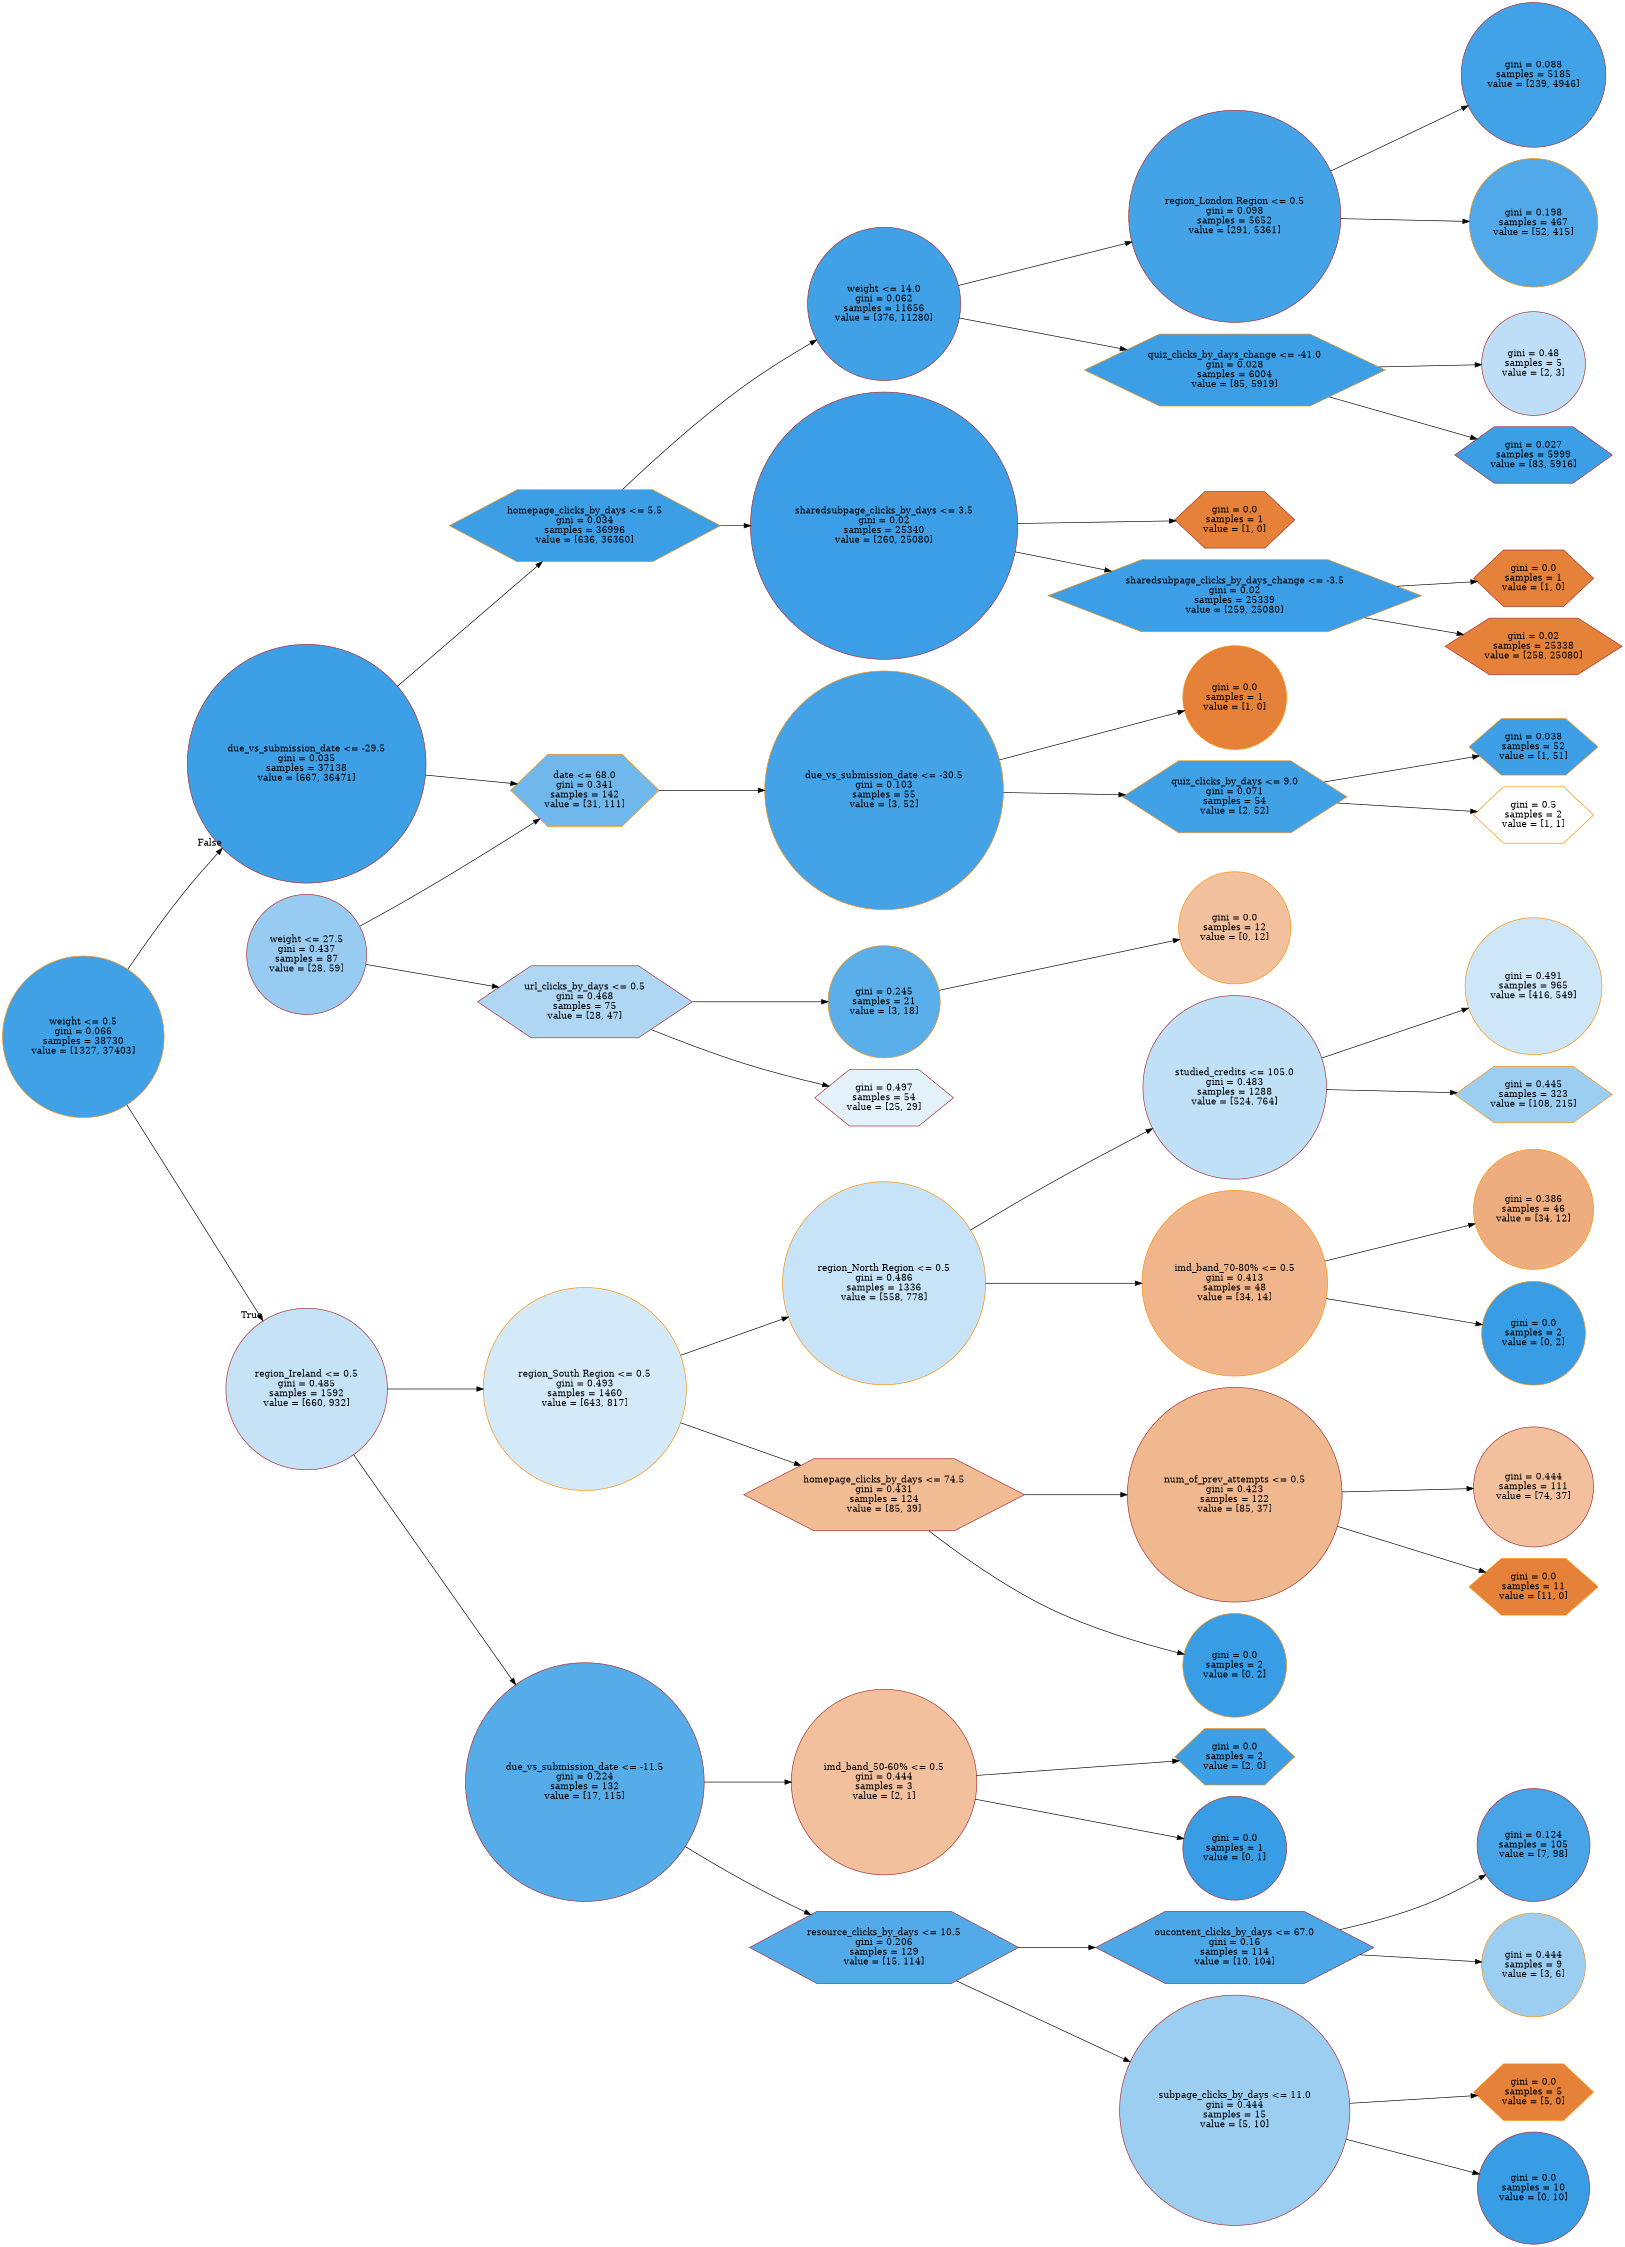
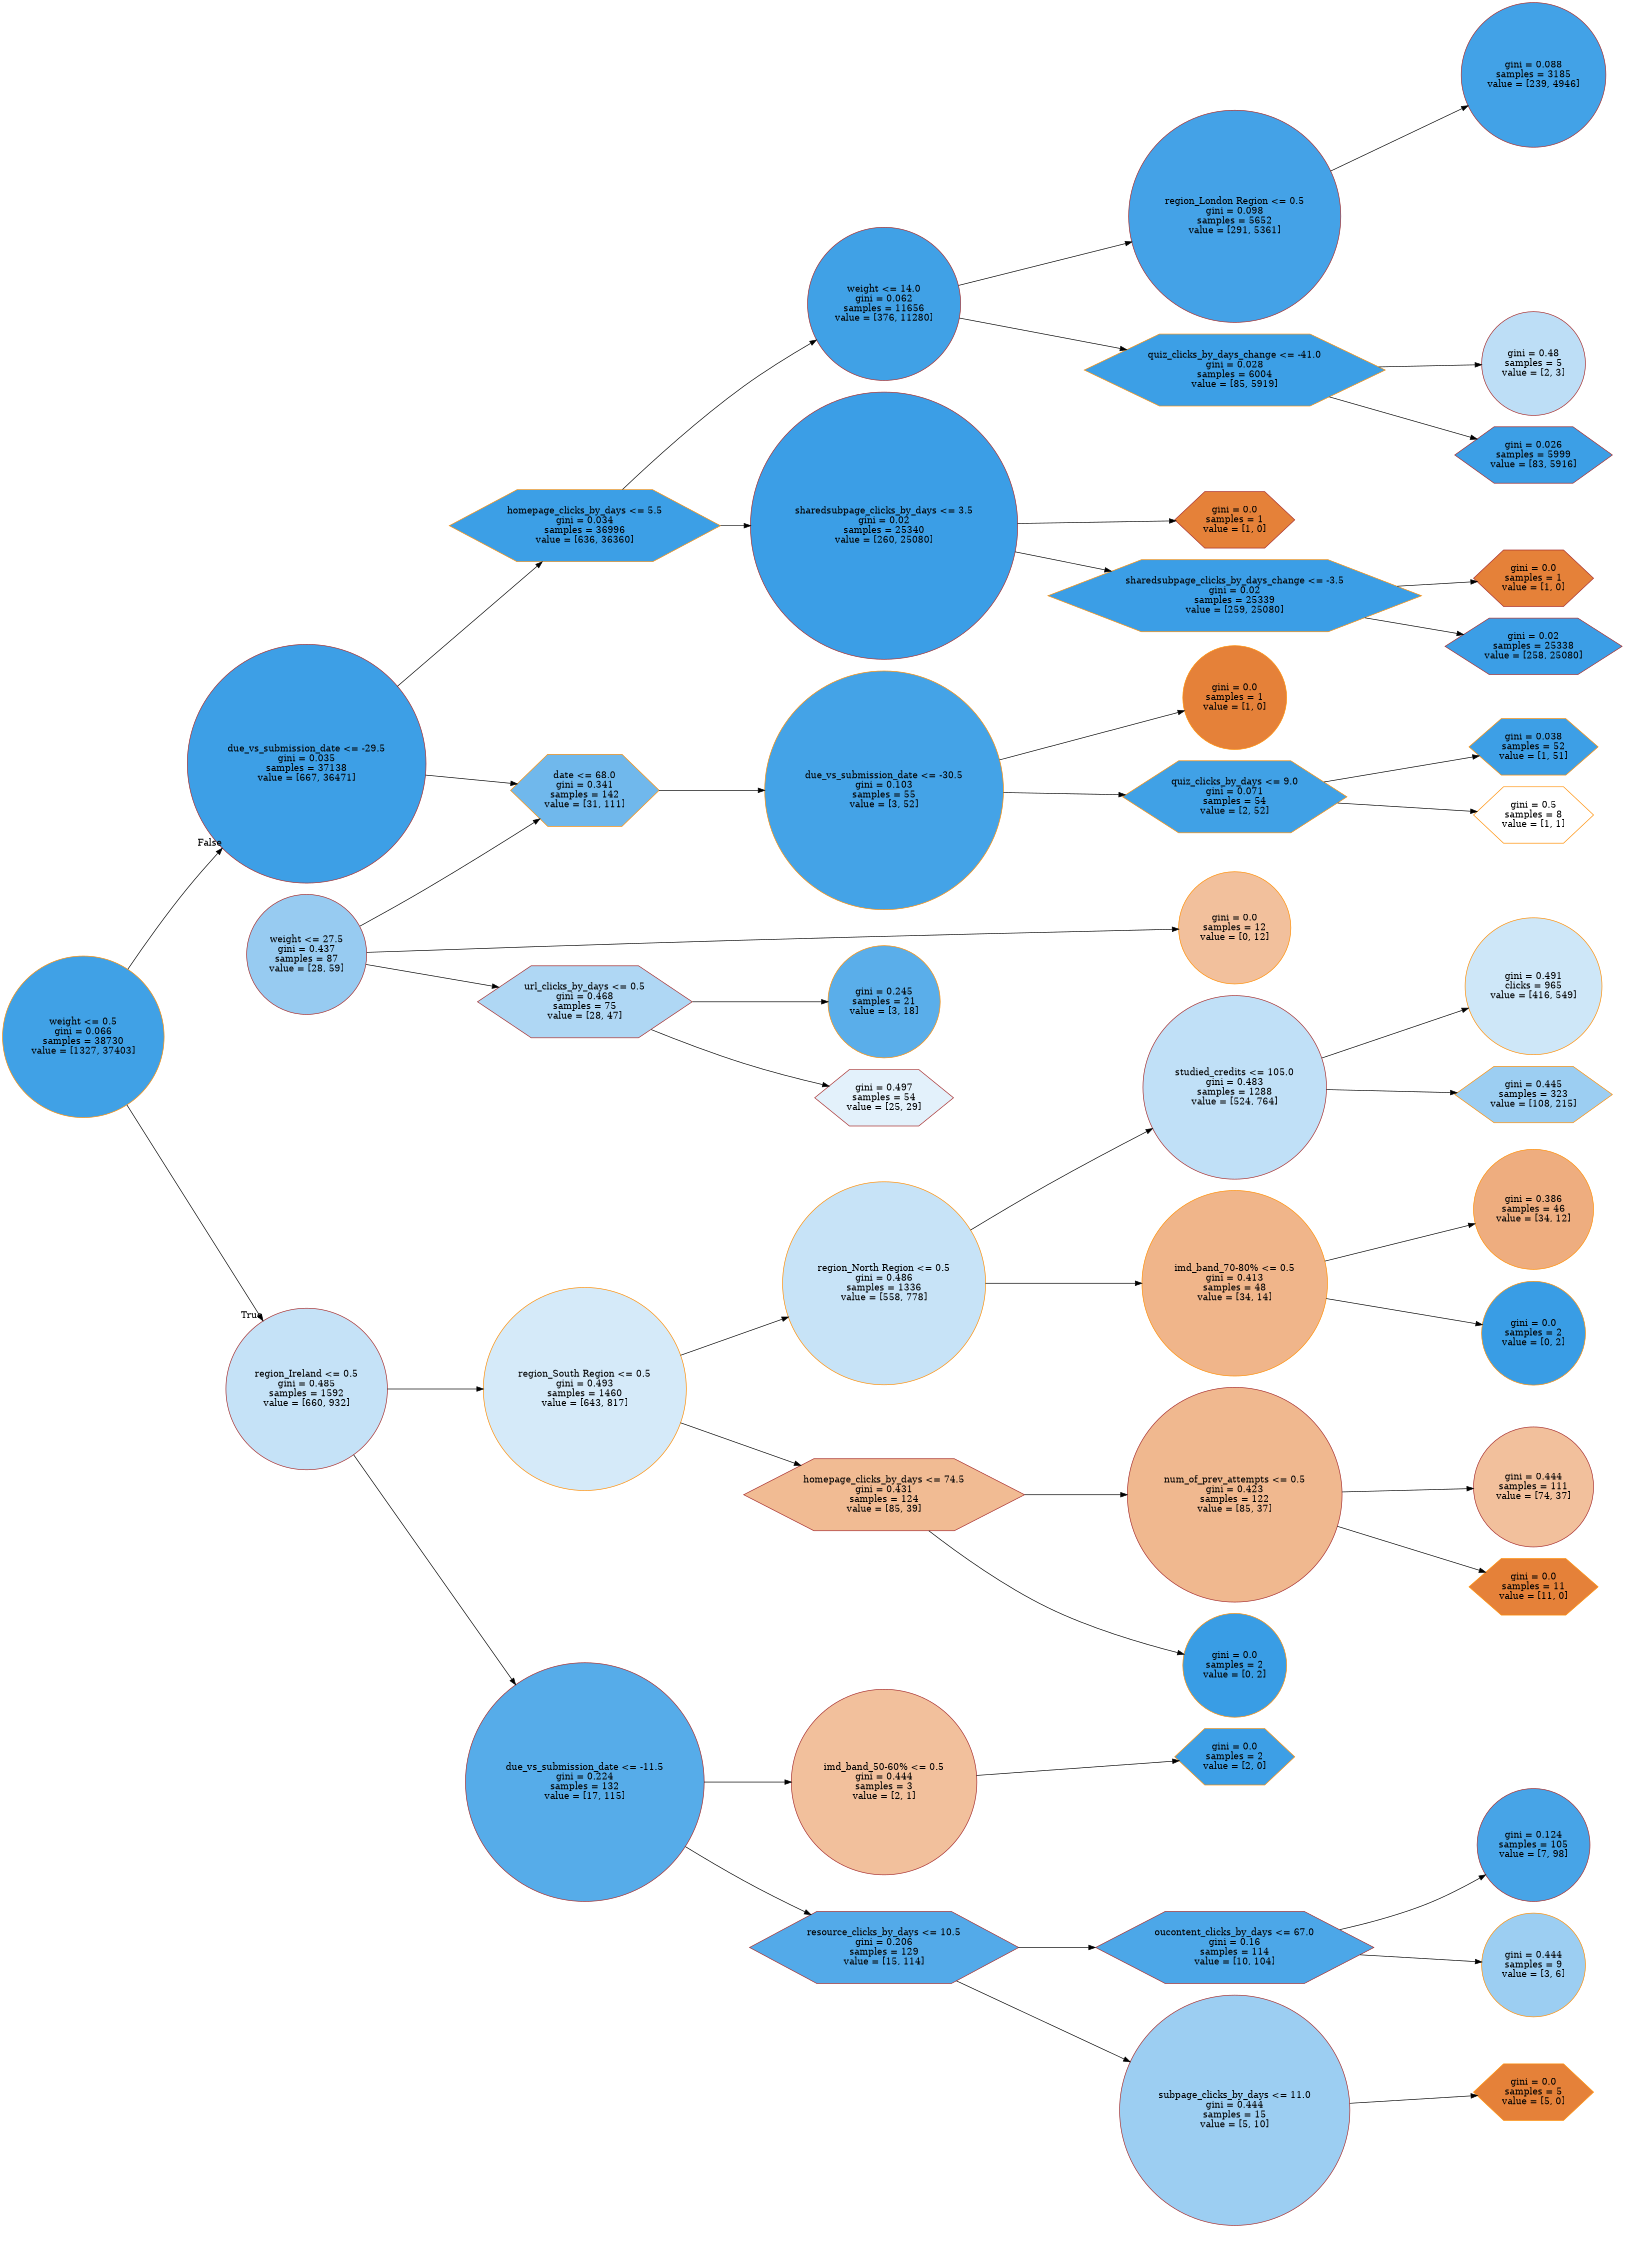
  digraph {
    rankdir=LR
    node [color=brown fillcolor="#e58139ff" shape=circle style=filled]
    n1 [color=darkorange fillcolor="#399de5f6" label="weight <= 0.5\ngini = 0.066\nsamples = 38730\nvalue = [1327, 37403]"]
    n2 [fillcolor="#399de54a" label="region_Ireland <= 0.5\ngini = 0.485\nsamples = 1592\nvalue = [660, 932]"]
    n3 [fillcolor="#399de5fa" label="due_vs_submission_date <= -29.5\ngini = 0.035\nsamples = 37138\nvalue = [667, 36471]"]
    n4 [color=darkorange fillcolor="#399de536" label="region_South Region <= 0.5\ngini = 0.493\nsamples = 1460\nvalue = [643, 817]"]
    n5 [fillcolor="#399de5d9" label="due_vs_submission_date <= -11.5\ngini = 0.224\nsamples = 132\nvalue = [17, 115]"]
    n6 [color=darkorange fillcolor="#399de5b8" label="date <= 68.0\ngini = 0.341\nsamples = 142\nvalue = [31, 111]" shape=hexagon]
    n7 [color=darkorange fillcolor="#399de5fb" label="homepage_clicks_by_days <= 5.5\ngini = 0.034\nsamples = 36996\nvalue = [636, 36360]" shape=hexagon]
    n8 [color=darkorange fillcolor="#399de548" label="region_North Region <= 0.5\ngini = 0.486\nsamples = 1336\nvalue = [558, 778]"]
    n9 [fillcolor="#e581398a" label="homepage_clicks_by_days <= 74.5\ngini = 0.431\nsamples = 124\nvalue = [85, 39]" shape=hexagon]
    n10 [fillcolor="#e581397f" label="imd_band_50-60% <= 0.5\ngini = 0.444\nsamples = 3\nvalue = [2, 1]"]
    n11 [fillcolor="#399de5dd" label="resource_clicks_by_days <= 10.5\ngini = 0.206\nsamples = 129\nvalue = [15, 114]" shape=hexagon]
    n12 [fillcolor="#399de550" label="studied_credits <= 105.0\ngini = 0.483\nsamples = 1288\nvalue = [524, 764]"]
    n13 [color=darkorange fillcolor="#e5813996" label="imd_band_70-80% <= 0.5\ngini = 0.413\nsamples = 48\nvalue = [34, 14]"]
    n14 [fillcolor="#e5813990" label="num_of_prev_attempts <= 0.5\ngini = 0.423\nsamples = 122\nvalue = [85, 37]"]
    n15 [color=darkorange fillcolor="#399de5ff" label="gini = 0.0\nsamples = 2\nvalue = [0, 2]"]
-   n16 [color=darkorange fillcolor="#399de53e" label="gini = 0.491\nsamples = 965\nvalue = [416, 549]"]
+   n16 [color=darkorange fillcolor="#399de53e" label="gini = 0.491\nclicks = 965\nvalue = [416, 549]"]
    n17 [color=darkorange fillcolor="#399de57f" label="gini = 0.445\nsamples = 323\nvalue = [108, 215]" shape=hexagon]
    n18 [color=darkorange fillcolor="#e58139a5" label="gini = 0.386\nsamples = 46\nvalue = [34, 12]"]
    n19 [color=darkorange fillcolor="#399de5ff" label="gini = 0.0\nsamples = 2\nvalue = [0, 2]"]
    n20 [fillcolor="#e581397f" label="gini = 0.444\nsamples = 111\nvalue = [74, 37]"]
    n21 [color=darkorange label="gini = 0.0\nsamples = 11\nvalue = [11, 0]" shape=hexagon]
    n22 [color=darkorange fillcolor="#399de5fa" label="gini = 0.0\nsamples = 2\nvalue = [2, 0]" shape=hexagon]
-   n23 [fillcolor="#399de5ff" label="gini = 0.0\nsamples = 1\nvalue = [0, 1]"]
    n24 [fillcolor="#399de5e6" label="oucontent_clicks_by_days <= 67.0\ngini = 0.16\nsamples = 114\nvalue = [10, 104]" shape=hexagon]
    n25 [fillcolor="#399de57f" label="subpage_clicks_by_days <= 11.0\ngini = 0.444\nsamples = 15\nvalue = [5, 10]"]
    n26 [fillcolor="#399de5ed" label="gini = 0.124\nsamples = 105\nvalue = [7, 98]"]
    n27 [color=darkorange fillcolor="#399de57f" label="gini = 0.444\nsamples = 9\nvalue = [3, 6]"]
    n28 [color=darkorange label="gini = 0.0\nsamples = 5\nvalue = [5, 0]" shape=hexagon]
-   n29 [fillcolor="#399de5ff" label="gini = 0.0\nsamples = 10\nvalue = [0, 10]"]
    n30 [color=darkorange fillcolor="#399de5f0" label="due_vs_submission_date <= -30.5\ngini = 0.103\nsamples = 55\nvalue = [3, 52]"]
    n31 [fillcolor="#399de5f6" label="weight <= 14.0\ngini = 0.062\nsamples = 11656\nvalue = [376, 11280]"]
    n32 [fillcolor="#399de5fc" label="sharedsubpage_clicks_by_days <= 3.5\ngini = 0.02\nsamples = 25340\nvalue = [260, 25080]"]
    n33 [color=darkorange fillcolor="#399de5f5" label="quiz_clicks_by_days <= 9.0\ngini = 0.071\nsamples = 54\nvalue = [2, 52]" shape=hexagon]
    n34 [color=darkorange label="gini = 0.0\nsamples = 1\nvalue = [1, 0]"]
    n35 [fillcolor="#399de586" label="weight <= 27.5\ngini = 0.437\nsamples = 87\nvalue = [28, 59]"]
    n36 [fillcolor="#399de567" label="url_clicks_by_days <= 0.5\ngini = 0.468\nsamples = 75\nvalue = [28, 47]" shape=hexagon]
    n37 [color=darkorange fillcolor="#e581397f" label="gini = 0.0\nsamples = 12\nvalue = [0, 12]"]
    n38 [color=darkorange fillcolor="#399de5fa" label="gini = 0.038\nsamples = 52\nvalue = [1, 51]" shape=hexagon]
-   n39 [color=darkorange fillcolor="#e5813900" label="gini = 0.5\nsamples = 2\nvalue = [1, 1]" shape=hexagon]
+   n39 [color=darkorange fillcolor="#e5813900" label="gini = 0.5\nsamples = 8\nvalue = [1, 1]" shape=hexagon]
    n40 [fillcolor="#399de523" label="gini = 0.497\nsamples = 54\nvalue = [25, 29]" shape=hexagon]
    n41 [color=darkorange fillcolor="#399de5d4" label="gini = 0.245\nsamples = 21\nvalue = [3, 18]"]
    n42 [color=darkorange fillcolor="#399de5fb" label="quiz_clicks_by_days_change <= -41.0\ngini = 0.028\nsamples = 6004\nvalue = [85, 5919]" shape=hexagon]
    n43 [fillcolor="#399de5f1" label="region_London Region <= 0.5\ngini = 0.098\nsamples = 5652\nvalue = [291, 5361]"]
    n44 [color=darkorange fillcolor="#399de5fc" label="sharedsubpage_clicks_by_days_change <= -3.5\ngini = 0.02\nsamples = 25339\nvalue = [259, 25080]" shape=hexagon]
    n45 [label="gini = 0.0\nsamples = 1\nvalue = [1, 0]" shape=hexagon]
    n46 [fillcolor="#399de555" label="gini = 0.48\nsamples = 5\nvalue = [2, 3]"]
-   n47 [fillcolor="#399de5fb" label="gini = 0.027\nsamples = 5999\nvalue = [83, 5916]" shape=hexagon]
-   n48 [fillcolor="#399de5f3" label="gini = 0.088\nsamples = 5185\nvalue = [239, 4946]"]
-   n49 [color=darkorange fillcolor="#399de5df" label="gini = 0.198\nsamples = 467\nvalue = [52, 415]"]
+   n47 [fillcolor="#399de5fb" label="gini = 0.026\nsamples = 5999\nvalue = [83, 5916]" shape=hexagon]
+   n48 [fillcolor="#399de5f3" label="gini = 0.088\nsamples = 3185\nvalue = [239, 4946]"]
    n50 [label="gini = 0.0\nsamples = 1\nvalue = [1, 0]" shape=hexagon]
-   n51 [label="gini = 0.02\nsamples = 25338\nvalue = [258, 25080]" shape=hexagon]
+   n51 [fillcolor="#399de5fc" label="gini = 0.02\nsamples = 25338\nvalue = [258, 25080]" shape=hexagon]
    n1 -> n2 [headlabel=True labelangle=45 labeldistance=2.5]
    n1 -> n3 [headlabel=False labelangle=-45 labeldistance=2.5]
    n2 -> n4
    n2 -> n5
    n3 -> n6
    n3 -> n7
    n4 -> n8
    n4 -> n9
    n5 -> n10
    n5 -> n11
    n6 -> n30
    n7 -> n31
    n7 -> n32
    n8 -> n12
    n8 -> n13
    n9 -> n14
    n9 -> n15
    n10 -> n22
-   n10 -> n23
    n11 -> n24
    n11 -> n25
    n12 -> n16
    n12 -> n17
    n13 -> n18
    n13 -> n19
    n14 -> n20
    n14 -> n21
    n24 -> n26
    n24 -> n27
    n25 -> n28
-   n25 -> n29
    n30 -> n33
    n30 -> n34
    n31 -> n42
    n31 -> n43
    n32 -> n44
    n32 -> n45
    n33 -> n38
    n33 -> n39
    n35 -> n6
    n35 -> n36
-   n41 -> n37
+   n35 -> n37
    n36 -> n40
    n36 -> n41
    n42 -> n46
    n42 -> n47
    n43 -> n48
-   n43 -> n49
    n44 -> n50
    n44 -> n51
  }
